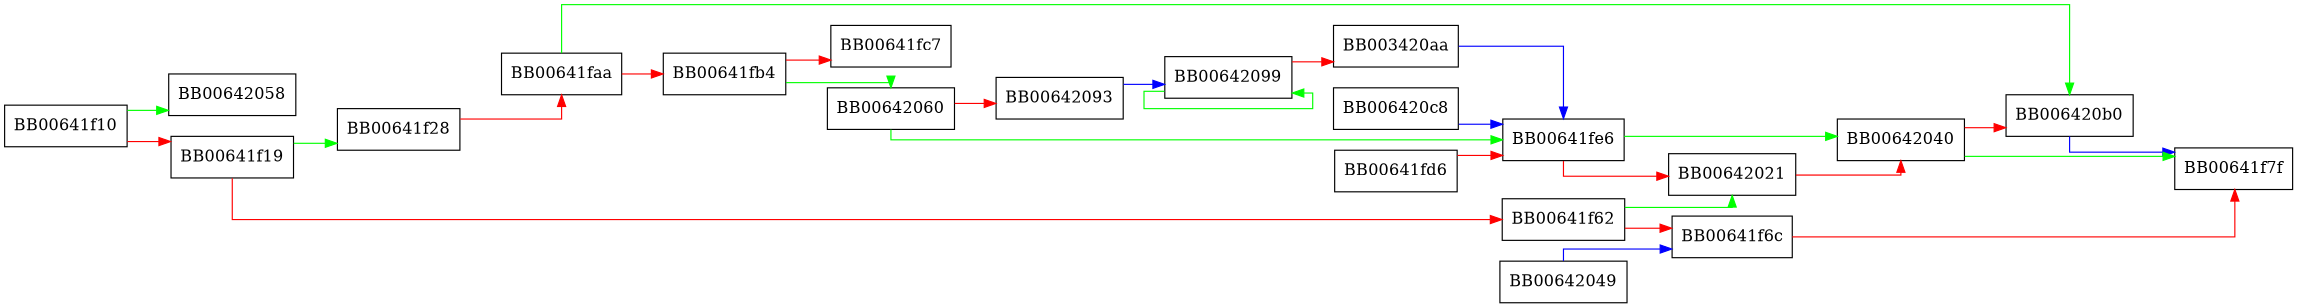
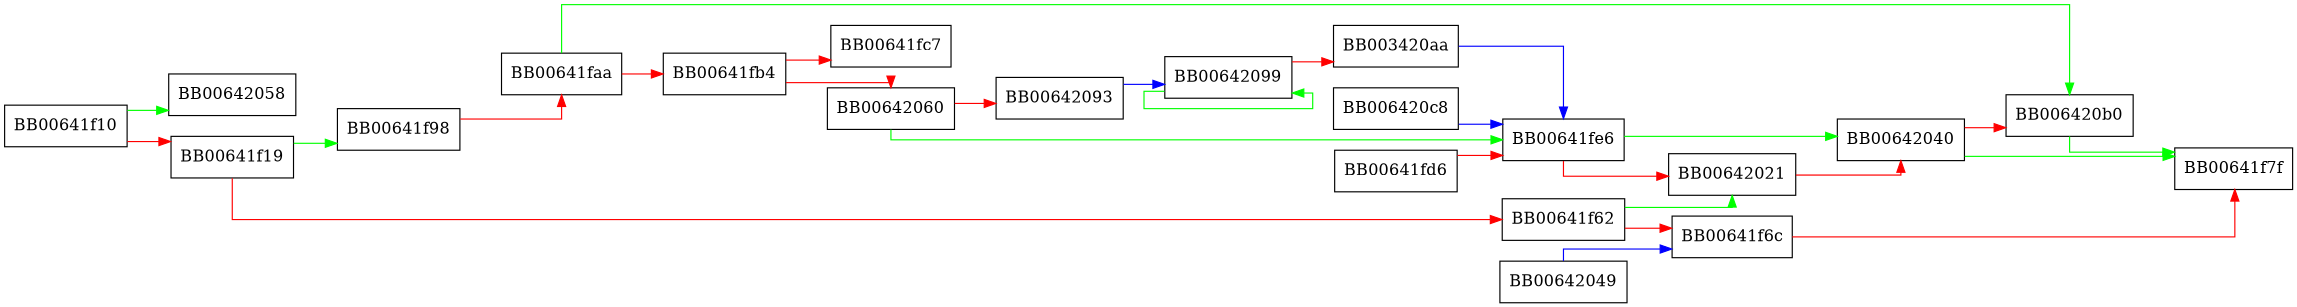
  digraph {
    rankdir=LR
    splines=ortho
    node [shape=box]
    edge [color=red]
    BB00641f10
    BB00642058
    BB00641f19
-   BB00641f98 [label=BB00641f28]
+   BB00641f98
    BB00641f62
    BB00641faa
    BB00642021
    BB00641f6c
    BB00641fb4
    BB00642060
    BB00641fc7
    BB006420b0
    BB00642040
    BB00641f7f
    BB00641fe6
    BB00642093
    BB00642099
    BB006420c8
    BB00641fd6
    BB00642049
    n21 [label=BB003420aa]
    BB00641f10 -> BB00642058 [color=green]
    BB00641f10 -> BB00641f19
    BB00641f19 -> BB00641f98 [color=green]
    BB00641f19 -> BB00641f62
    BB00641f98 -> BB00641faa
    BB00641f62 -> BB00642021 [color=green]
    BB00641f62 -> BB00641f6c
    BB00641faa -> BB00641fb4
    BB00641faa -> BB006420b0 [color=green]
    BB00642021 -> BB00642040
    BB00641f6c -> BB00641f7f
-   BB00641fb4 -> BB00642060 [color=green]
+   BB00641fb4 -> BB00642060
    BB00641fb4 -> BB00641fc7
    BB00642060 -> BB00641fe6 [color=green]
    BB00642060 -> BB00642093
-   BB006420b0 -> BB00641f7f [color=blue]
+   BB006420b0 -> BB00641f7f [color=green]
    BB00642040 -> BB006420b0
    BB00642040 -> BB00641f7f [color=green]
    BB00641fe6 -> BB00642021
    BB00641fe6 -> BB00642040 [color=green]
    BB00642093 -> BB00642099 [color=blue]
    BB00642099 -> BB00642099 [color=green]
    BB00642099 -> n21
    BB006420c8 -> BB00641fe6 [color=blue]
    BB00641fd6 -> BB00641fe6
    BB00642049 -> BB00641f6c [color=blue]
    n21 -> BB00641fe6 [color=blue]
  }
